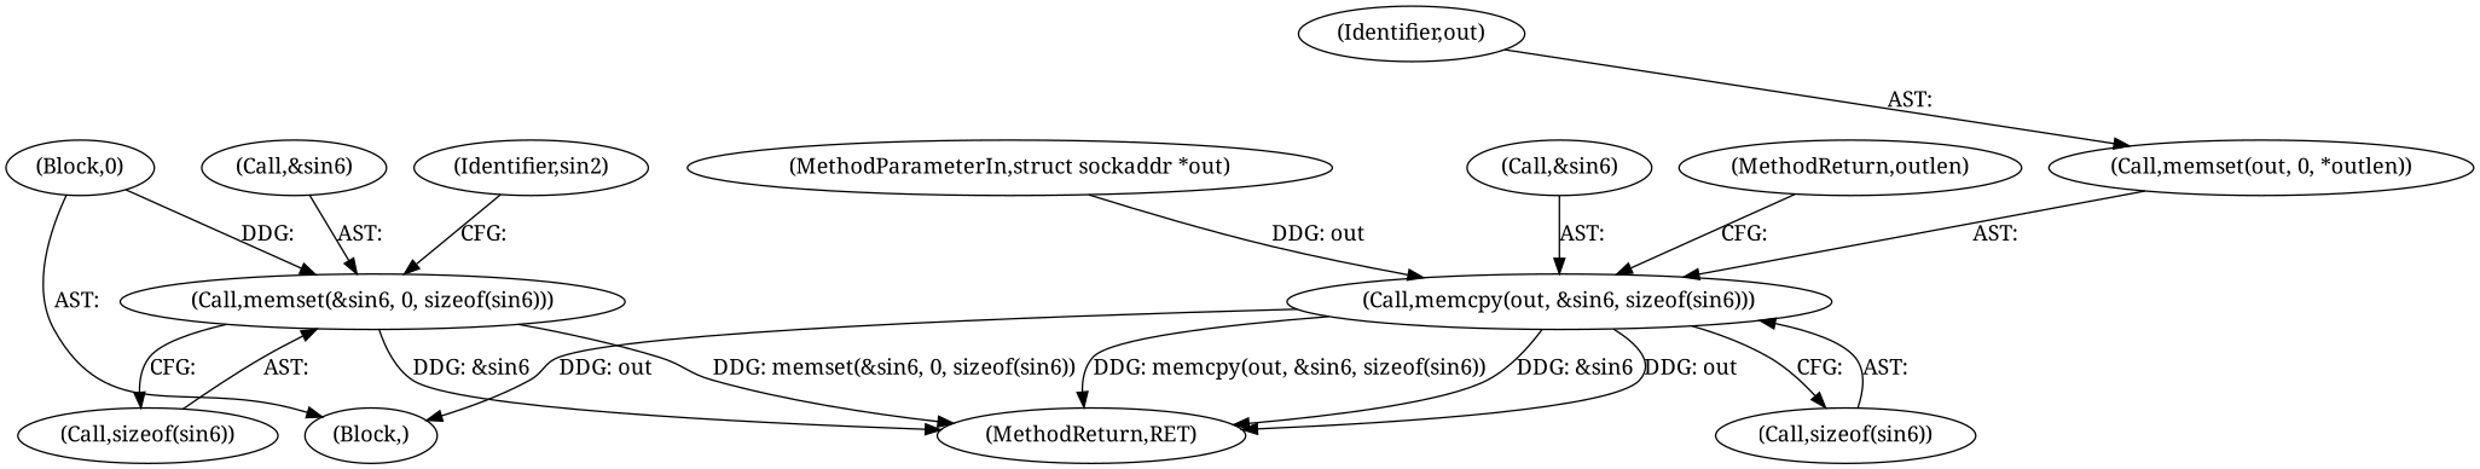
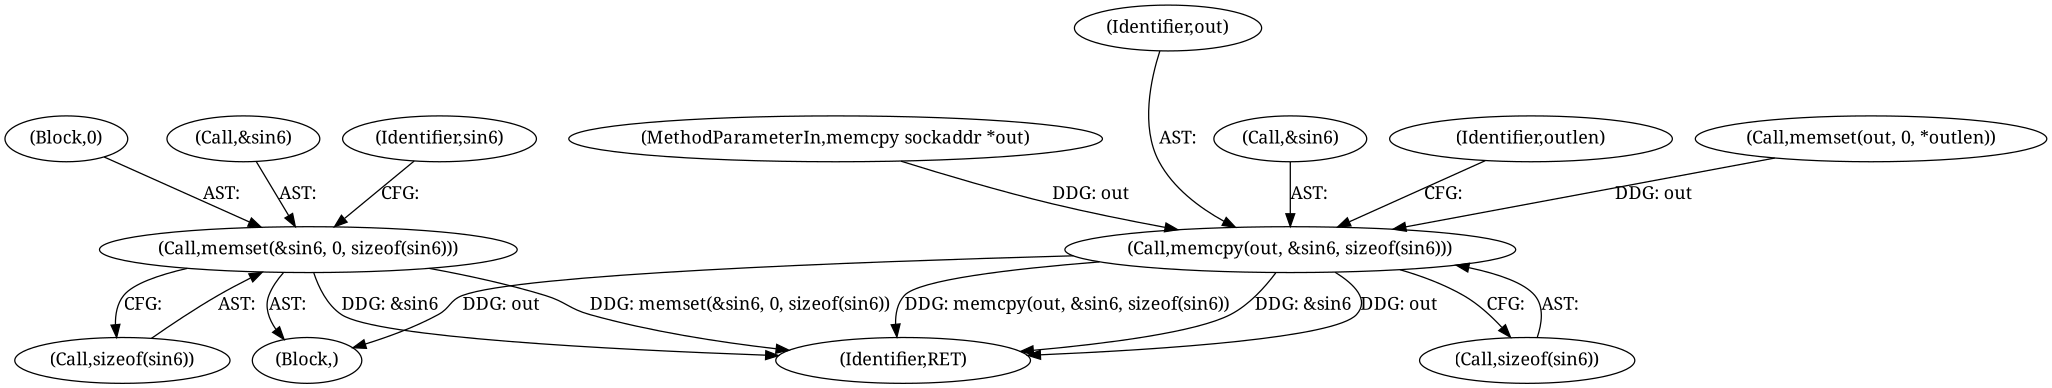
  digraph {
    fontname="Noto Serif"
    node [fontname="Noto Serif"]
    edge [fontname="Noto Serif"]
    n1 [label="(Call,memset(&sin6, 0, sizeof(sin6)))"]
    n2 [label="(Call,sizeof(sin6))"]
-   n3 [label="(MethodReturn,RET)"]
+   n3 [label="(Identifier,RET)"]
    n4 [label="(Block,)"]
    n5 [label="(Call,memcpy(out, &sin6, sizeof(sin6)))"]
    n6 [label="(Call,sizeof(sin6))"]
-   n7 [label="(MethodReturn,outlen)"]
+   n7 [label="(Identifier,outlen)"]
    n8 [label="(Block,0)"]
    n9 [label="(Call,memset(out, 0, *outlen))"]
-   n10 [label="(MethodParameterIn,struct sockaddr *out)"]
-   n11 [label="(Identifier,sin2)"]
+   n10 [label="(MethodParameterIn,memcpy sockaddr *out)"]
+   n11 [label="(Identifier,sin6)"]
    n12 [label="(Identifier,out)"]
    n13 [label="(Call,&sin6)"]
    n14 [label="(Call,&sin6)"]
    n1 -> n2 [label="CFG: "]
    n1 -> n3 [label="DDG: memset(&sin6, 0, sizeof(sin6))"]
    n1 -> n3 [label="DDG: &sin6"]
-   n8 -> n4 [label="AST: "]
+   n1 -> n4 [label="AST: "]
    n2 -> n1 [label="AST: "]
    n5 -> n3 [label="DDG: memcpy(out, &sin6, sizeof(sin6))"]
    n5 -> n3 [label="DDG: &sin6"]
    n5 -> n3 [label="DDG: out"]
    n5 -> n4 [label="DDG: out"]
    n5 -> n6 [label="CFG: "]
    n6 -> n5 [label="AST: "]
    n7 -> n5 [label="CFG: "]
-   n8 -> n1 [label="DDG: "]
-   n9 -> n5 [label="AST: "]
+   n8 -> n1 [label="AST: "]
+   n9 -> n5 [label="DDG: out"]
    n10 -> n5 [label="DDG: out"]
    n11 -> n1 [label="CFG: "]
-   n12 -> n9 [label="AST: "]
+   n12 -> n5 [label="AST: "]
    n13 -> n5 [label="AST: "]
    n14 -> n1 [label="AST: "]
  }
